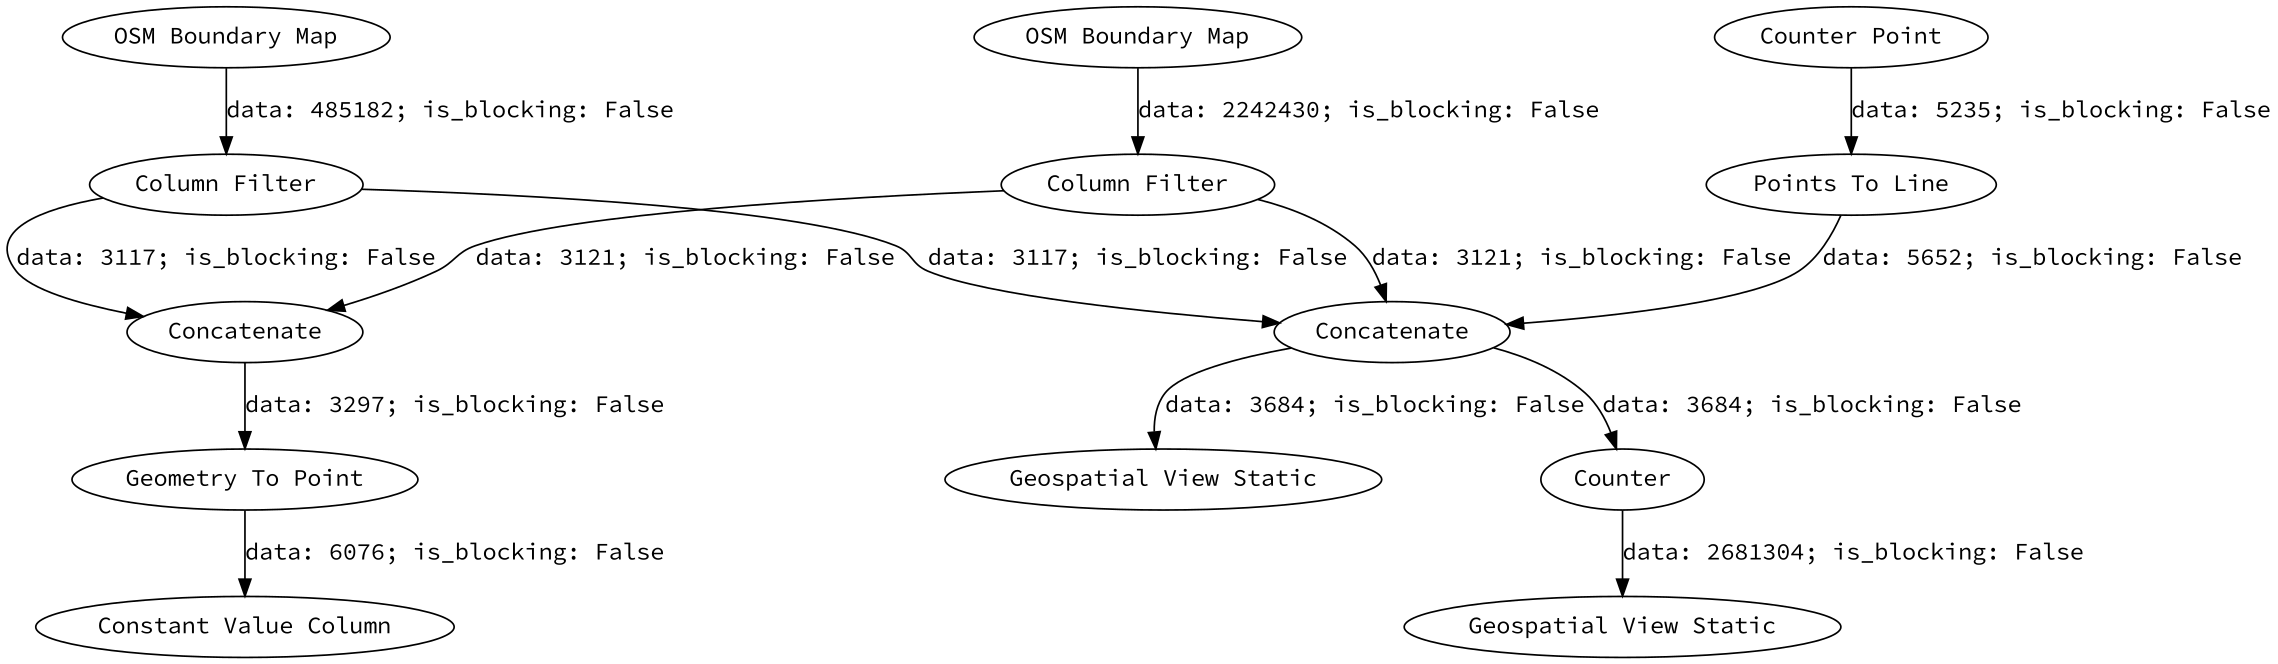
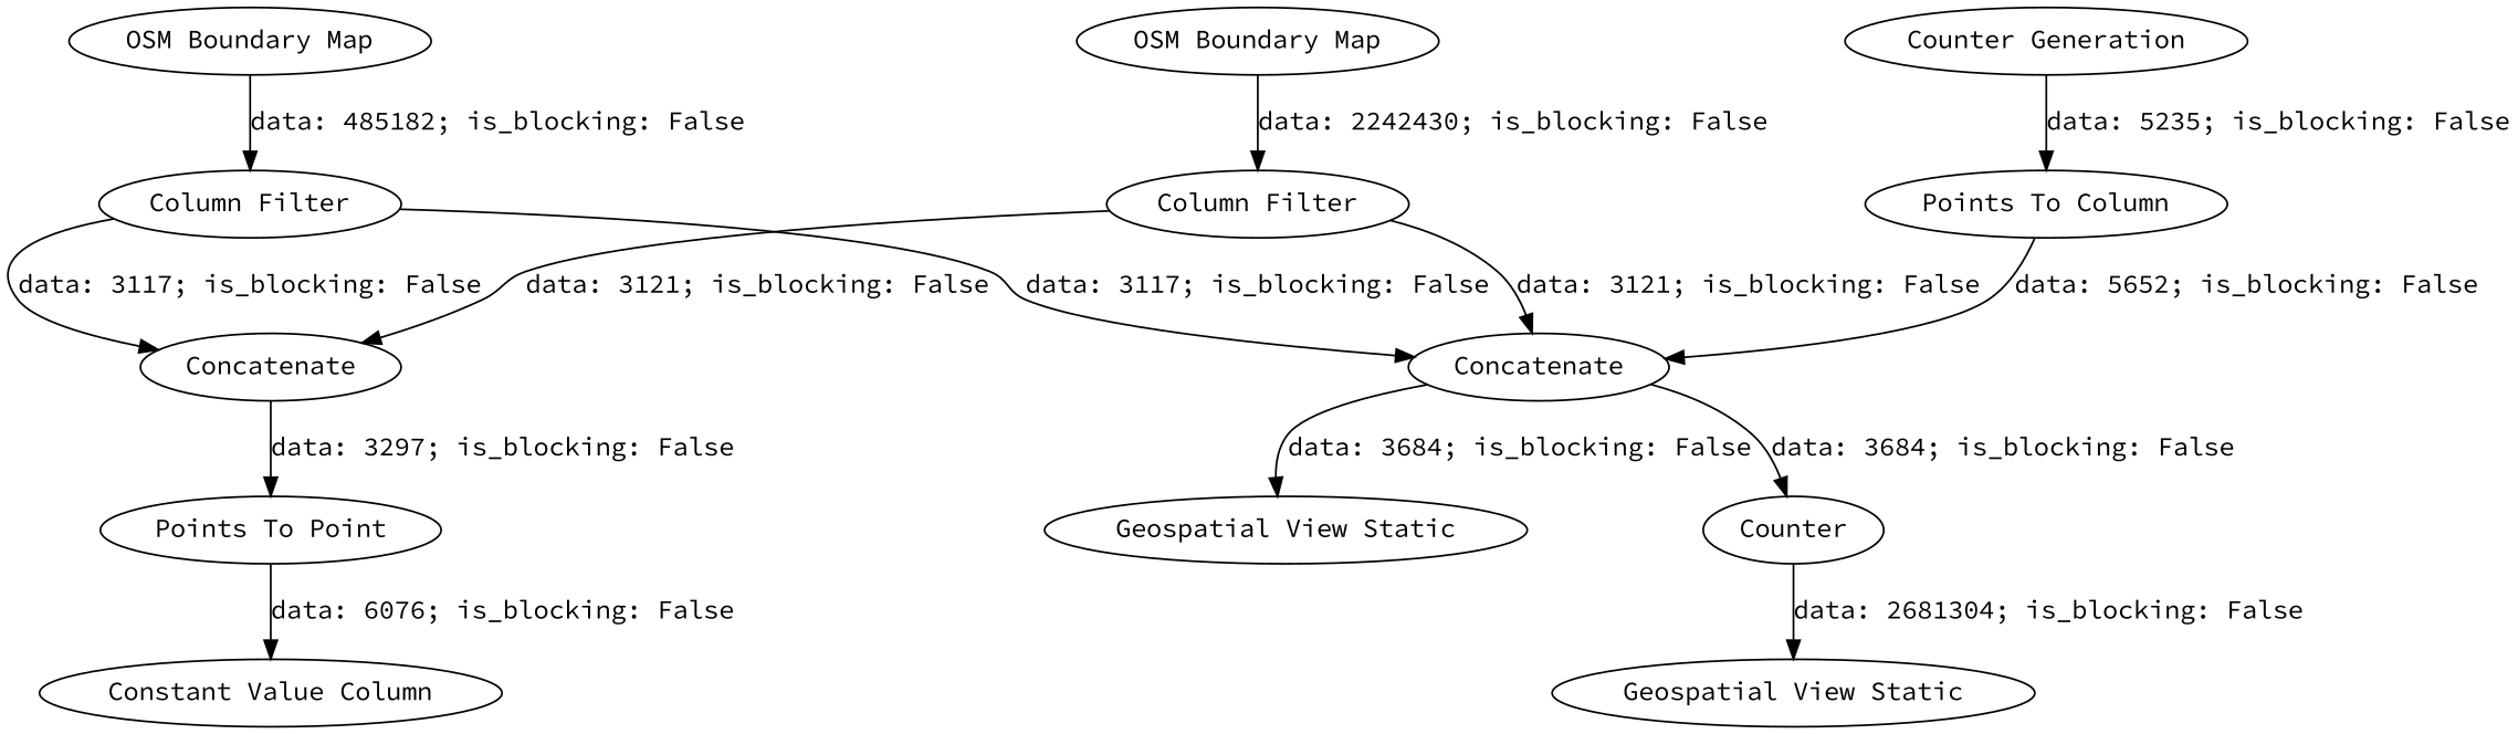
  digraph {
    fontname="Source Code Pro"
    rankdir=TB
    node [fontname="Source Code Pro"]
    edge [fontname="Source Code Pro"]
    n1 [label="OSM Boundary Map"]
    n2 [label="Column Filter"]
    n3 [label=Concatenate]
    n4 [label=Concatenate]
    n5 [label=Counter]
    n6 [label="Geospatial View Static"]
-   n7 [label="Points To Line"]
+   n7 [label="Points To Column"]
    n8 [label="Geospatial View Static"]
-   n9 [label="Geometry To Point"]
+   n9 [label="Points To Point"]
    n10 [label="Constant Value Column"]
    n11 [label="Column Filter"]
    n12 [label="OSM Boundary Map"]
-   n13 [label="Counter Point"]
+   n13 [label="Counter Generation"]
    n1 -> n2 [label="data: 2242430; is_blocking: False"]
    n2 -> n3 [label="data: 3121; is_blocking: False"]
    n2 -> n4 [label="data: 3121; is_blocking: False"]
    n3 -> n5 [label="data: 3684; is_blocking: False"]
    n3 -> n8 [label="data: 3684; is_blocking: False"]
    n4 -> n9 [label="data: 3297; is_blocking: False"]
    n5 -> n6 [label="data: 2681304; is_blocking: False"]
    n7 -> n3 [label="data: 5652; is_blocking: False"]
    n9 -> n10 [label="data: 6076; is_blocking: False"]
    n11 -> n3 [label="data: 3117; is_blocking: False"]
    n11 -> n4 [label="data: 3117; is_blocking: False"]
    n12 -> n11 [label="data: 485182; is_blocking: False"]
    n13 -> n7 [label="data: 5235; is_blocking: False"]
  }
